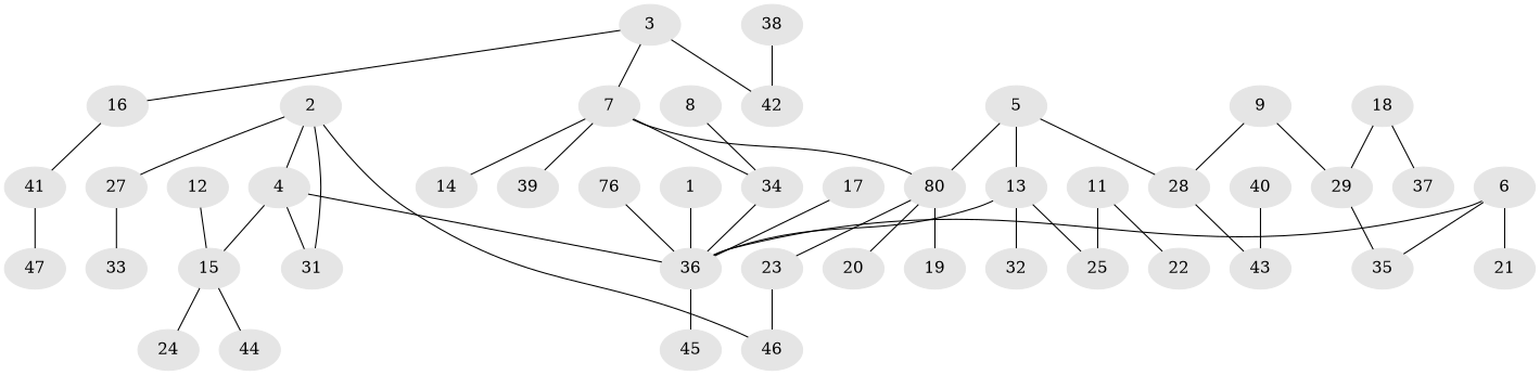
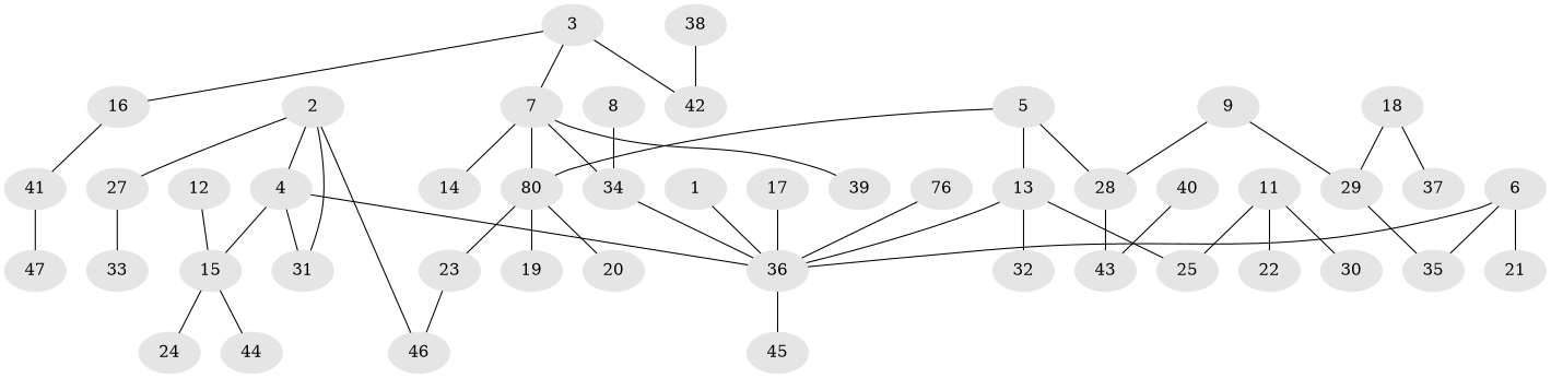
  graph {
    node [color=gray90 style=filled]
    edge [weight=1.0]
    1
    36
    45
    2
    4
    27
    31
    46
    15
    33
    3
    7
    16
    42
    n15 [label=80]
    14
    34
    39
    41
    24
    44
    5
    13
    28
    19
    20
    23
    25
    32
    43
    6
    21
    35
    8
    9
    29
    11
    22
+   30
    12
    47
    17
    18
    37
    n45 [label=76]
    38
    40
    1 -- 36
    36 -- 45
    2 -- 4
    2 -- 27
    2 -- 31
    2 -- 46
    4 -- 36
    4 -- 31
    4 -- 15
    27 -- 33
    15 -- 24
    15 -- 44
    3 -- 7
    3 -- 16
    3 -- 42 [weight=2.0]
    7 -- n15
    7 -- 14
    7 -- 34
    7 -- 39
    16 -- 41
    n15 -- 19
    n15 -- 20
    n15 -- 23
    34 -- 36
    41 -- 47
    5 -- n15
    5 -- 13
    5 -- 28
    13 -- 36
    13 -- 25
    13 -- 32
    28 -- 43
    23 -- 46
    6 -- 36
    6 -- 21
    6 -- 35
    8 -- 34
    9 -- 28
    9 -- 29
    29 -- 35
    11 -- 25
    11 -- 22
+   11 -- 30
    12 -- 15
    17 -- 36
    18 -- 29
    18 -- 37
    n45 -- 36
    38 -- 42
    40 -- 43
  }
